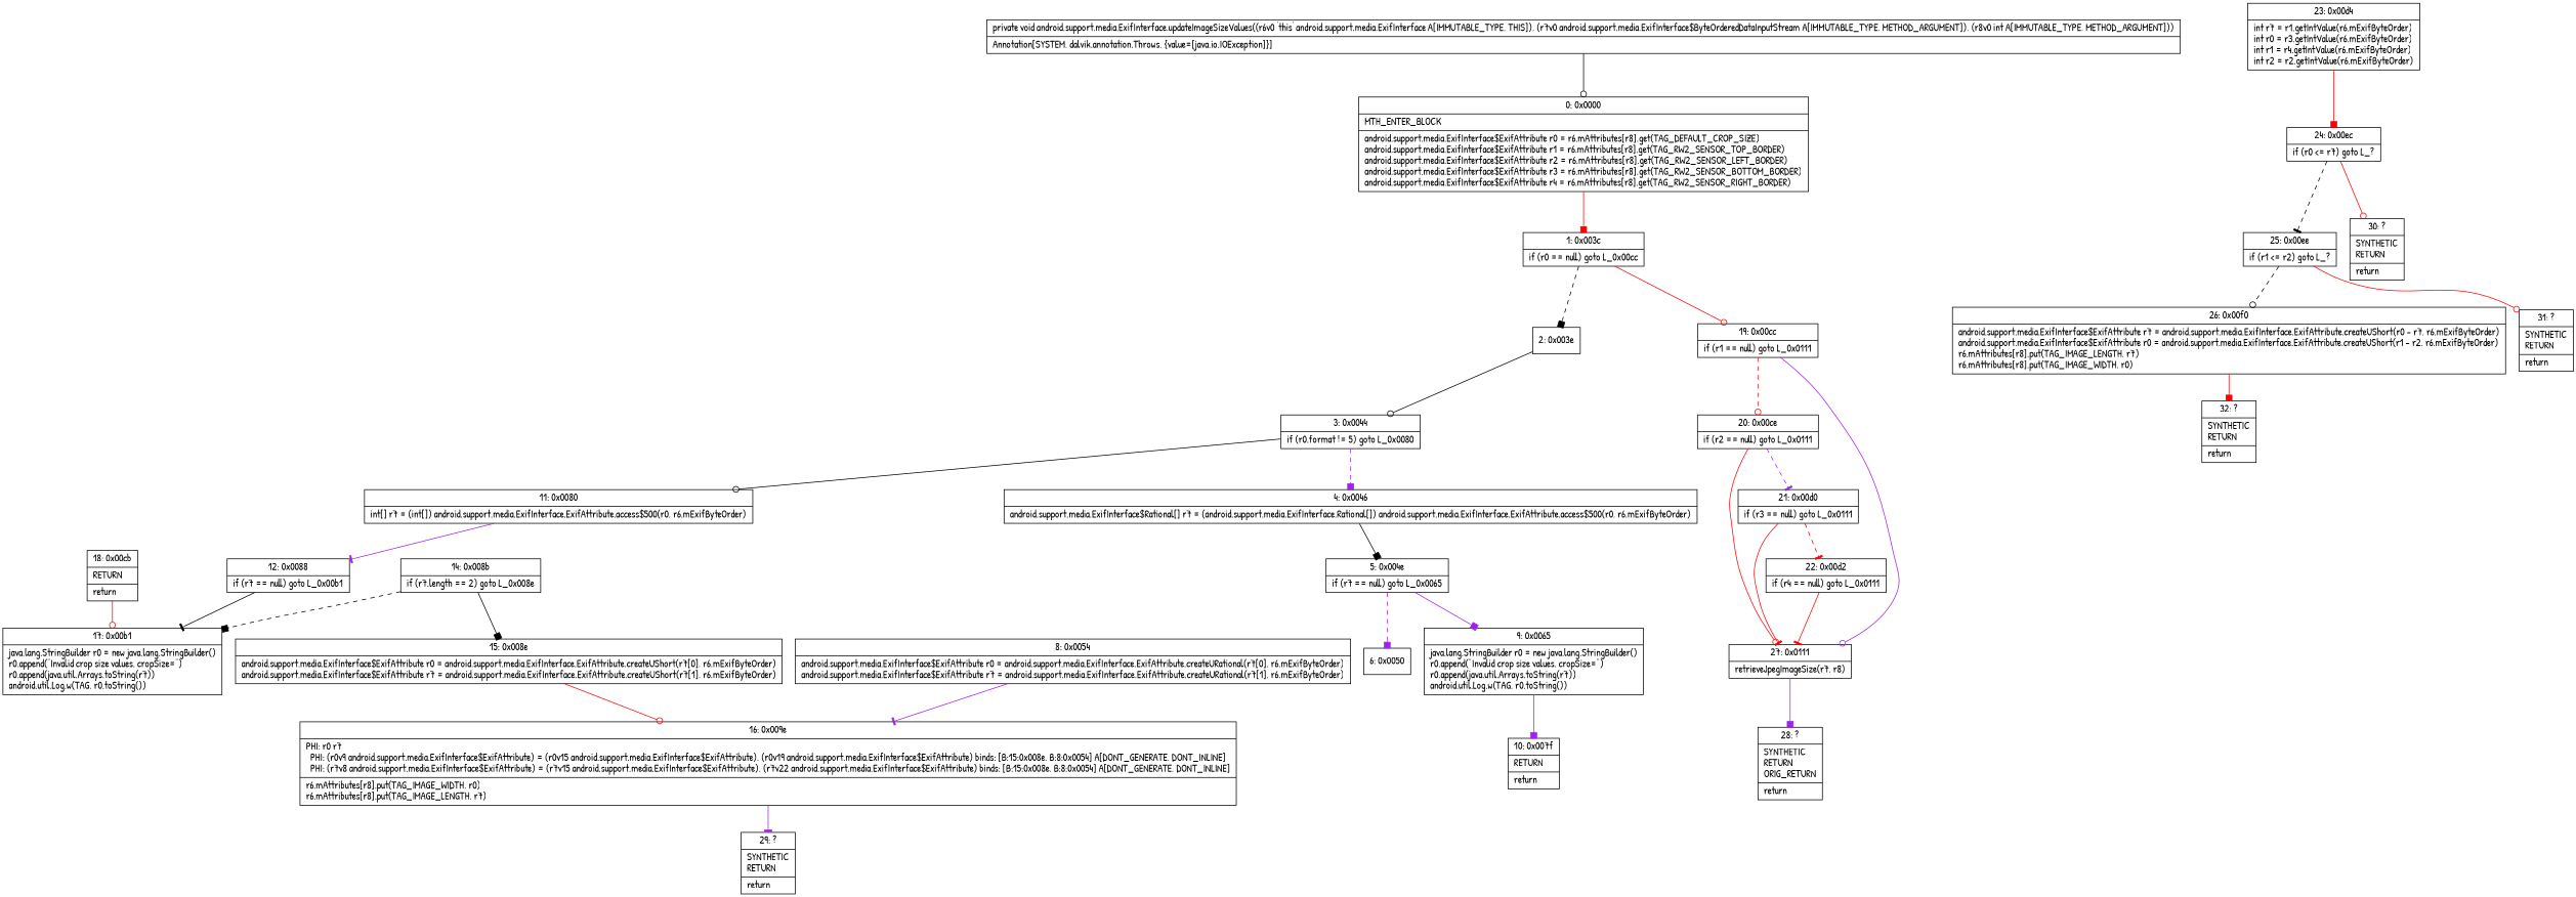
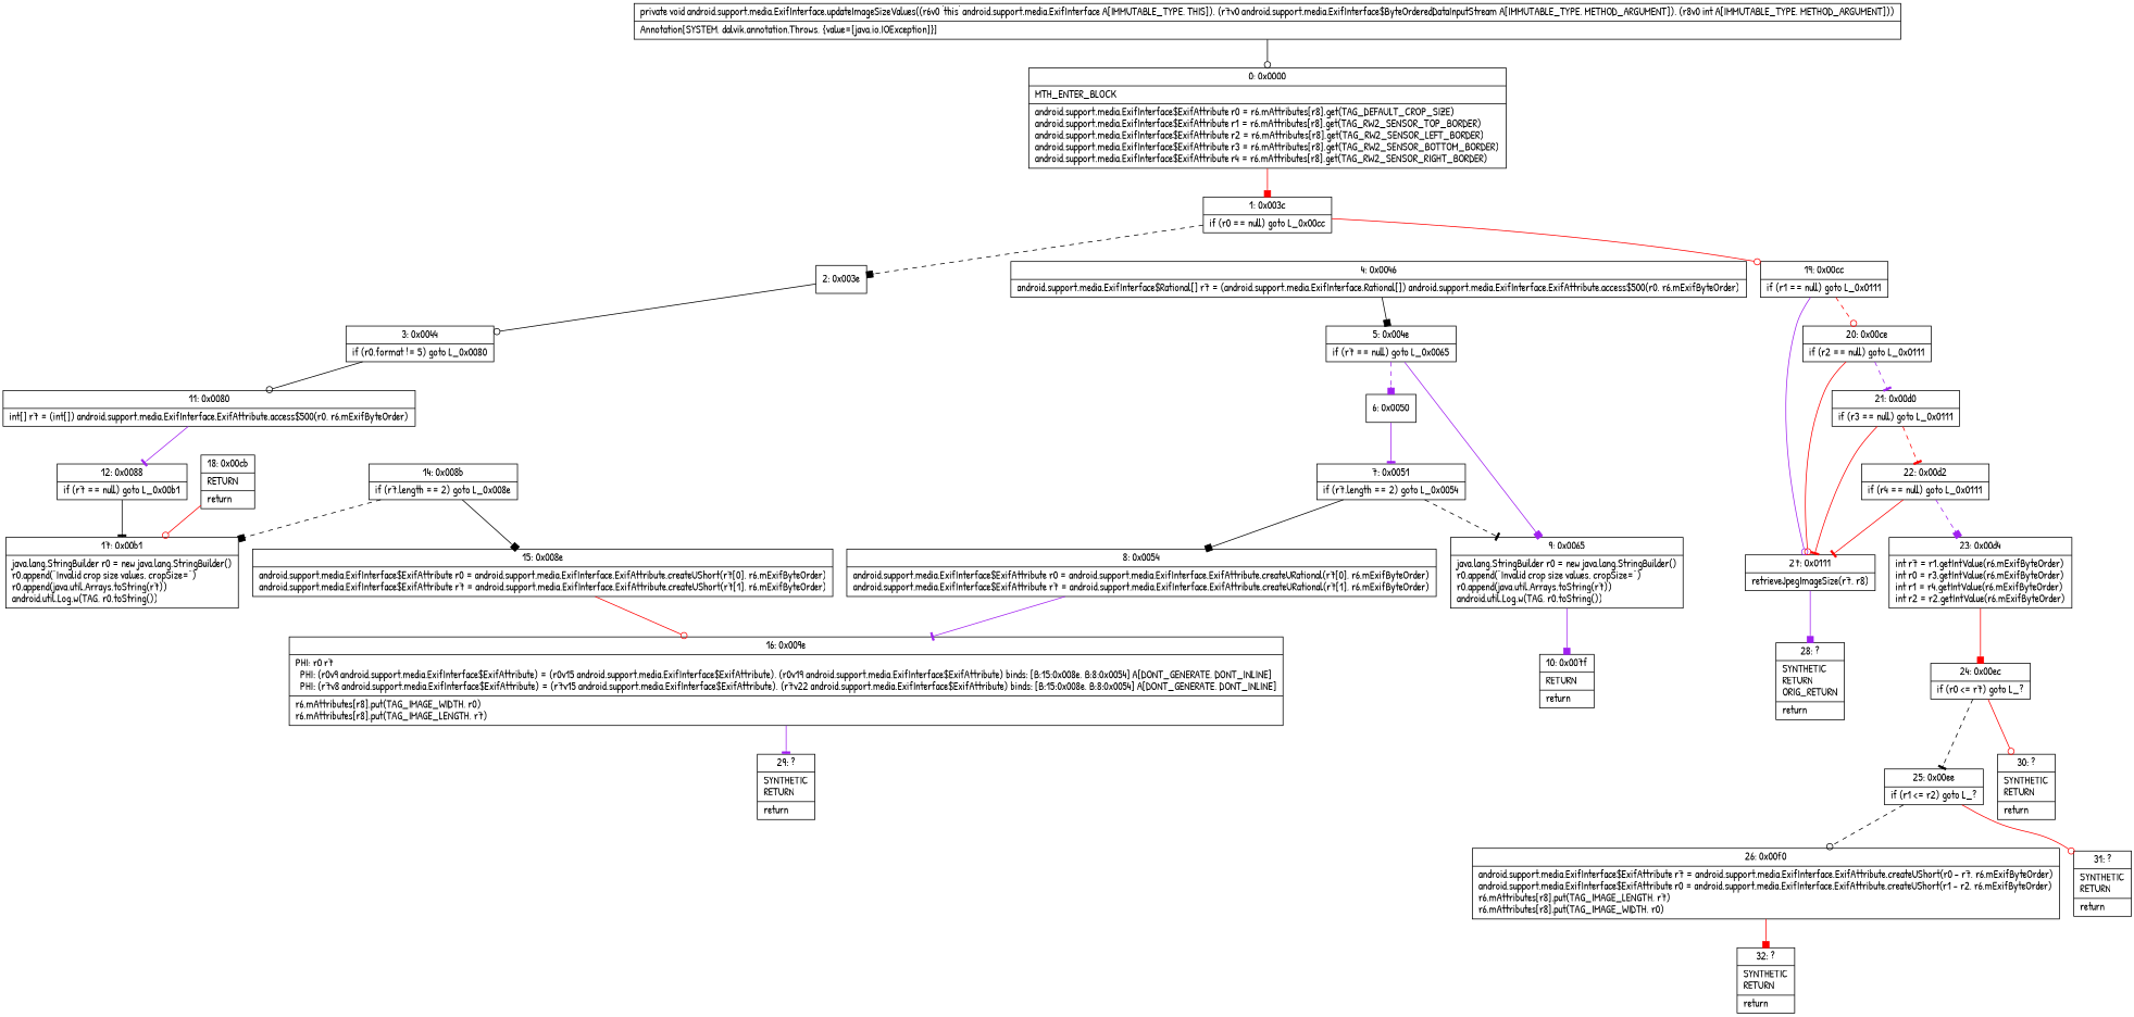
  digraph {
    fontname="Patrick Hand"
    node [fontname="Patrick Hand" shape=record]
    edge [arrowhead=box color=red fontname="Patrick Hand"]
    n1 [label="{0\:\ 0x0000|MTH_ENTER_BLOCK\l|android.support.media.ExifInterface$ExifAttribute r0 = r6.mAttributes[r8].get(TAG_DEFAULT_CROP_SIZE)\landroid.support.media.ExifInterface$ExifAttribute r1 = r6.mAttributes[r8].get(TAG_RW2_SENSOR_TOP_BORDER)\landroid.support.media.ExifInterface$ExifAttribute r2 = r6.mAttributes[r8].get(TAG_RW2_SENSOR_LEFT_BORDER)\landroid.support.media.ExifInterface$ExifAttribute r3 = r6.mAttributes[r8].get(TAG_RW2_SENSOR_BOTTOM_BORDER)\landroid.support.media.ExifInterface$ExifAttribute r4 = r6.mAttributes[r8].get(TAG_RW2_SENSOR_RIGHT_BORDER)\l}"]
    n2 [label="{1\:\ 0x003c|if (r0 == null) goto L_0x00cc\l}"]
    n3 [label="{2\:\ 0x003e}"]
    n4 [label="{19\:\ 0x00cc|if (r1 == null) goto L_0x0111\l}"]
    n5 [label="{3\:\ 0x0044|if (r0.format != 5) goto L_0x0080\l}"]
    n6 [label="{20\:\ 0x00ce|if (r2 == null) goto L_0x0111\l}"]
    n7 [label="{27\:\ 0x0111|retrieveJpegImageSize(r7, r8)\l}"]
    n8 [label="{4\:\ 0x0046|android.support.media.ExifInterface$Rational[] r7 = (android.support.media.ExifInterface.Rational[]) android.support.media.ExifInterface.ExifAttribute.access$500(r0, r6.mExifByteOrder)\l}"]
    n9 [label="{11\:\ 0x0080|int[] r7 = (int[]) android.support.media.ExifInterface.ExifAttribute.access$500(r0, r6.mExifByteOrder)\l}"]
    n10 [label="{5\:\ 0x004e|if (r7 == null) goto L_0x0065\l}"]
    n11 [label="{12\:\ 0x0088|if (r7 == null) goto L_0x00b1\l}"]
    n12 [label="{6\:\ 0x0050}"]
    n13 [label="{9\:\ 0x0065|java.lang.StringBuilder r0 = new java.lang.StringBuilder()\lr0.append(\"Invalid crop size values. cropSize=\")\lr0.append(java.util.Arrays.toString(r7))\landroid.util.Log.w(TAG, r0.toString())\l}"]
+   n14 [label="{7\:\ 0x0051|if (r7.length == 2) goto L_0x0054\l}"]
    n15 [label="{10\:\ 0x007f|RETURN\l|return\l}"]
    n16 [label="{8\:\ 0x0054|android.support.media.ExifInterface$ExifAttribute r0 = android.support.media.ExifInterface.ExifAttribute.createURational(r7[0], r6.mExifByteOrder)\landroid.support.media.ExifInterface$ExifAttribute r7 = android.support.media.ExifInterface.ExifAttribute.createURational(r7[1], r6.mExifByteOrder)\l}"]
    n17 [label="{16\:\ 0x009e|PHI: r0 r7 \l  PHI: (r0v9 android.support.media.ExifInterface$ExifAttribute) = (r0v15 android.support.media.ExifInterface$ExifAttribute), (r0v19 android.support.media.ExifInterface$ExifAttribute) binds: [B:15:0x008e, B:8:0x0054] A[DONT_GENERATE, DONT_INLINE]\l  PHI: (r7v8 android.support.media.ExifInterface$ExifAttribute) = (r7v15 android.support.media.ExifInterface$ExifAttribute), (r7v22 android.support.media.ExifInterface$ExifAttribute) binds: [B:15:0x008e, B:8:0x0054] A[DONT_GENERATE, DONT_INLINE]\l|r6.mAttributes[r8].put(TAG_IMAGE_WIDTH, r0)\lr6.mAttributes[r8].put(TAG_IMAGE_LENGTH, r7)\l}"]
    n18 [label="{29\:\ ?|SYNTHETIC\lRETURN\l|return\l}"]
    n19 [label="{17\:\ 0x00b1|java.lang.StringBuilder r0 = new java.lang.StringBuilder()\lr0.append(\"Invalid crop size values. cropSize=\")\lr0.append(java.util.Arrays.toString(r7))\landroid.util.Log.w(TAG, r0.toString())\l}"]
    n20 [label="{14\:\ 0x008b|if (r7.length == 2) goto L_0x008e\l}"]
    n21 [label="{15\:\ 0x008e|android.support.media.ExifInterface$ExifAttribute r0 = android.support.media.ExifInterface.ExifAttribute.createUShort(r7[0], r6.mExifByteOrder)\landroid.support.media.ExifInterface$ExifAttribute r7 = android.support.media.ExifInterface.ExifAttribute.createUShort(r7[1], r6.mExifByteOrder)\l}"]
    n22 [label="{18\:\ 0x00cb|RETURN\l|return\l}"]
    n23 [label="{21\:\ 0x00d0|if (r3 == null) goto L_0x0111\l}"]
    n24 [label="{28\:\ ?|SYNTHETIC\lRETURN\lORIG_RETURN\l|return\l}"]
    n25 [label="{22\:\ 0x00d2|if (r4 == null) goto L_0x0111\l}"]
    n26 [label="{23\:\ 0x00d4|int r7 = r1.getIntValue(r6.mExifByteOrder)\lint r0 = r3.getIntValue(r6.mExifByteOrder)\lint r1 = r4.getIntValue(r6.mExifByteOrder)\lint r2 = r2.getIntValue(r6.mExifByteOrder)\l}"]
    n27 [label="{24\:\ 0x00ec|if (r0 \<= r7) goto L_?\l}"]
    n28 [label="{25\:\ 0x00ee|if (r1 \<= r2) goto L_?\l}"]
    n29 [label="{30\:\ ?|SYNTHETIC\lRETURN\l|return\l}"]
    n30 [label="{26\:\ 0x00f0|android.support.media.ExifInterface$ExifAttribute r7 = android.support.media.ExifInterface.ExifAttribute.createUShort(r0 \- r7, r6.mExifByteOrder)\landroid.support.media.ExifInterface$ExifAttribute r0 = android.support.media.ExifInterface.ExifAttribute.createUShort(r1 \- r2, r6.mExifByteOrder)\lr6.mAttributes[r8].put(TAG_IMAGE_LENGTH, r7)\lr6.mAttributes[r8].put(TAG_IMAGE_WIDTH, r0)\l}"]
    n31 [label="{31\:\ ?|SYNTHETIC\lRETURN\l|return\l}"]
    n32 [label="{32\:\ ?|SYNTHETIC\lRETURN\l|return\l}"]
    n33 [label="{private void android.support.media.ExifInterface.updateImageSizeValues((r6v0 'this' android.support.media.ExifInterface A[IMMUTABLE_TYPE, THIS]), (r7v0 android.support.media.ExifInterface$ByteOrderedDataInputStream A[IMMUTABLE_TYPE, METHOD_ARGUMENT]), (r8v0 int A[IMMUTABLE_TYPE, METHOD_ARGUMENT]))  | Annotation[SYSTEM, dalvik.annotation.Throws, \{value=[java.io.IOException]\}]\l}"]
    n1 -> n2
    n2 -> n3 [color=black style=dashed]
    n2 -> n4 [arrowhead=odot]
    n3 -> n5 [arrowhead=odot color=black]
    n4 -> n6 [arrowhead=odot style=dashed]
    n4 -> n7 [arrowhead=odot color=purple]
-   n5 -> n8 [color=purple style=dashed]
    n5 -> n9 [arrowhead=odot color=black]
    n6 -> n7 [arrowhead=odot]
    n6 -> n23 [arrowhead=tee color=purple style=dashed]
    n7 -> n24 [color=purple]
    n8 -> n10 [color=black]
    n9 -> n11 [arrowhead=tee color=purple]
    n10 -> n12 [color=purple style=dashed]
    n10 -> n13 [color=purple]
    n11 -> n19 [arrowhead=tee color=black]
+   n12 -> n14 [arrowhead=tee color=purple]
    n13 -> n15 [color=purple]
+   n14 -> n13 [arrowhead=tee color=black style=dashed]
+   n14 -> n16 [color=black]
    n16 -> n17 [arrowhead=tee color=purple]
    n17 -> n18 [arrowhead=tee color=purple]
    n20 -> n19 [color=black style=dashed]
    n20 -> n21 [color=black]
    n21 -> n17 [arrowhead=odot]
    n22 -> n19 [arrowhead=odot]
    n23 -> n7 [arrowhead=tee]
    n23 -> n25 [arrowhead=tee style=dashed]
    n25 -> n7 [arrowhead=tee]
+   n25 -> n26 [color=purple style=dashed]
    n26 -> n27
    n27 -> n28 [arrowhead=tee color=black style=dashed]
    n27 -> n29 [arrowhead=odot]
    n28 -> n30 [arrowhead=odot color=black style=dashed]
    n28 -> n31 [arrowhead=odot]
    n30 -> n32
    n33 -> n1 [arrowhead=odot color=black]
  }
